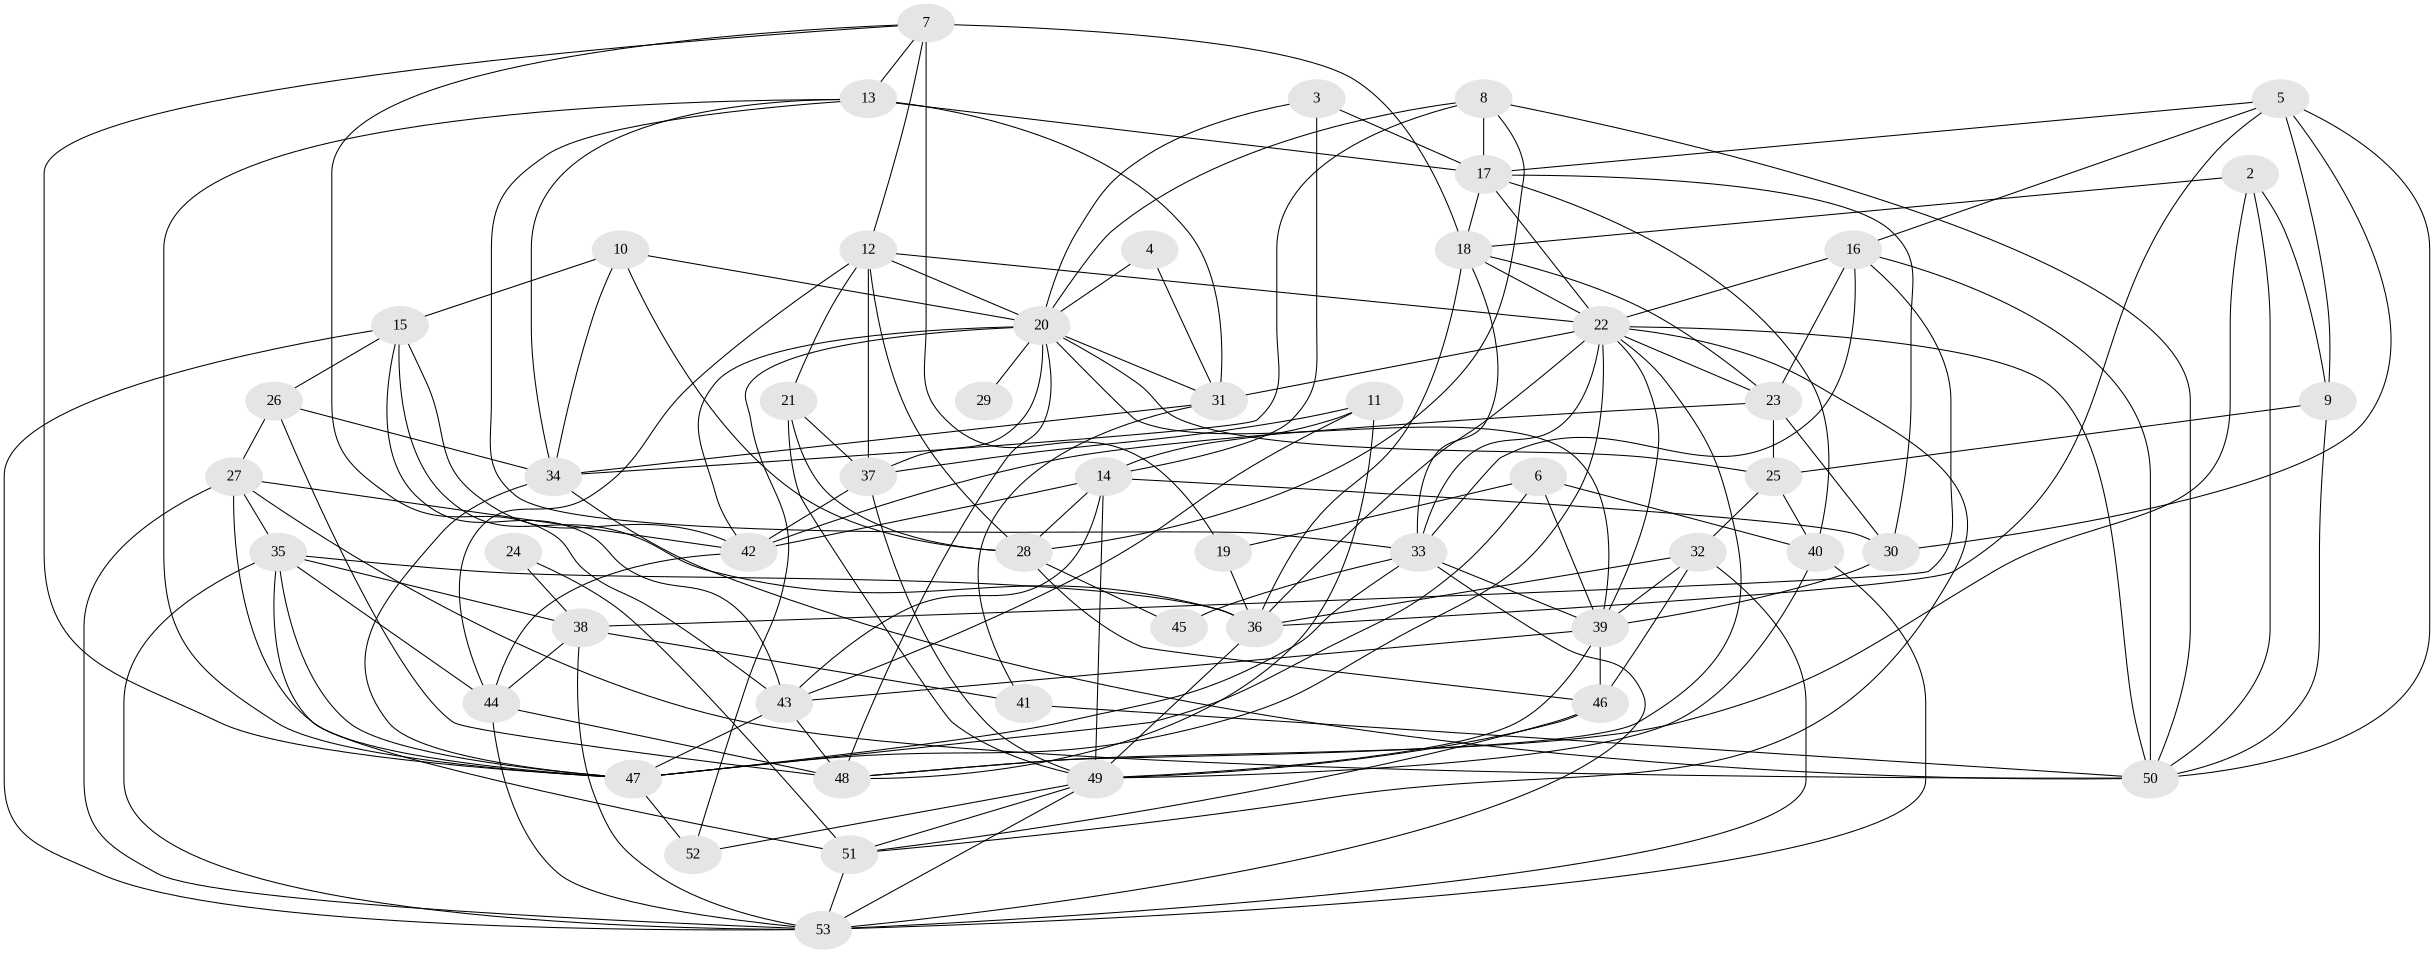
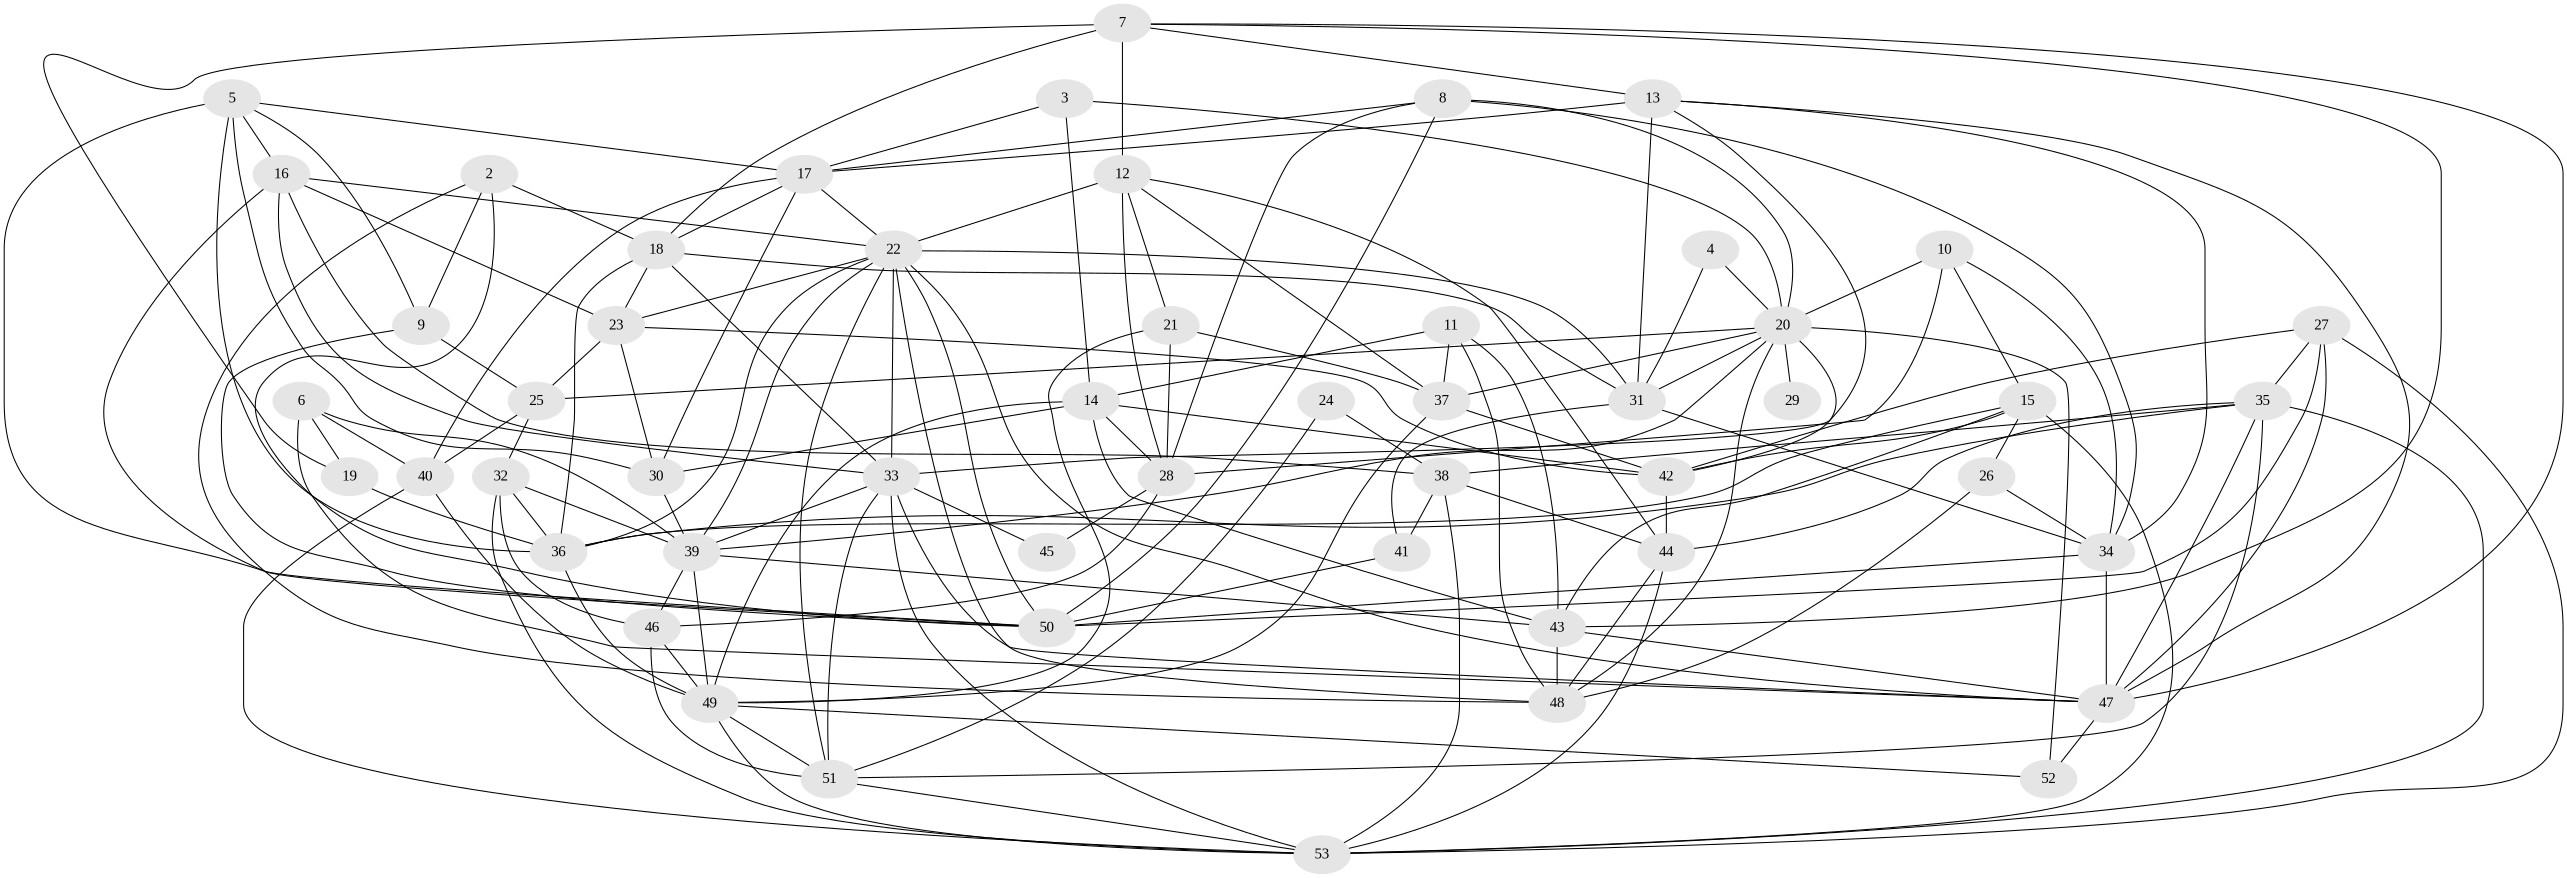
  graph {
    fontname="Liberation Serif"
    node [color=gray90 fontname="Liberation Serif" style=filled]
    edge [fontname="Liberation Serif" weight=1.0]
    10
    15
    20
    28
    34
    36
    43
    42
    26
    53
    2
    9
    18
    48
    50
    25
    31
    33
    23
    3
    14
    17
    30
    49
    40
    22
    39
    37
    29
    52
    4
    41
    5
    16
    38
    6
    19
    47
    46
    7
    12
    13
    21
    44
    8
    45
    32
    11
    51
    27
    24
    35
    10 -- 15
    10 -- 20
    10 -- 28
    10 -- 34
    15 -- 36
    15 -- 43
    15 -- 42
    15 -- 26
    15 -- 53
    20 -- 42
    20 -- 48
    20 -- 25
    20 -- 31
    20 -- 39
    20 -- 37
    20 -- 29 [weight=3.0]
    20 -- 52
    28 -- 46
    28 -- 45
    34 -- 50
    34 -- 47
    36 -- 49
    43 -- 48
    43 -- 47
    42 -- 44
    26 -- 34
    26 -- 48
-   26 -- 27
    2 -- 9
    2 -- 18
    2 -- 48
    2 -- 50
    9 -- 50
    9 -- 25 [weight=2.0]
    18 -- 36 [weight=2.0]
-   18 -- 22 [weight=2.0]
+   18 -- 31 [weight=2.0]
    18 -- 33
    18 -- 23
    25 -- 40
    25 -- 32
    31 -- 34
    31 -- 41
    33 -- 53
    33 -- 39 [weight=2.0]
    33 -- 47
    33 -- 45
+   33 -- 51 [weight=2.0]
    23 -- 42
    23 -- 25
    23 -- 30
    3 -- 20
    3 -- 14
    3 -- 17
    14 -- 28
    14 -- 43 [weight=2.0]
    14 -- 42
    14 -- 30
    14 -- 49
    17 -- 18
    17 -- 30
    17 -- 40
    17 -- 22
    30 -- 39
    49 -- 53
    49 -- 52
    49 -- 51
    40 -- 53
    40 -- 49
    22 -- 36
    22 -- 48
    22 -- 50
    22 -- 31
    22 -- 33
    22 -- 23
    22 -- 39
    22 -- 47
    22 -- 51
    39 -- 43 [weight=2.0]
    39 -- 49
    39 -- 46
    37 -- 42
    37 -- 49
    4 -- 20
    4 -- 31
    41 -- 50
    5 -- 36
    5 -- 9
    5 -- 50
    5 -- 17
    5 -- 30
    5 -- 16
    16 -- 50
    16 -- 33
    16 -- 23
    16 -- 22
    16 -- 38
    38 -- 53
    38 -- 41
    38 -- 44
    6 -- 40
    6 -- 39
    6 -- 19
    6 -- 47
    19 -- 36
    47 -- 52
    46 -- 49
    46 -- 51
    7 -- 43
    7 -- 18 [weight=2.0]
    7 -- 19
    7 -- 47
    7 -- 12
    7 -- 13
-   12 -- 20
    12 -- 28
    12 -- 22 [weight=3.0]
    12 -- 37
    12 -- 21
    12 -- 44
    13 -- 34
    13 -- 31 [weight=2.0]
    13 -- 33
    13 -- 17
    13 -- 47
    21 -- 28
    21 -- 49
    21 -- 37
    44 -- 53
    44 -- 48
    8 -- 20
    8 -- 28
    8 -- 34 [weight=2.0]
    8 -- 50
    8 -- 17
    32 -- 36
    32 -- 53
    32 -- 39
    32 -- 46
    11 -- 43
    11 -- 48
    11 -- 14
    11 -- 37
    51 -- 53
    27 -- 42
    27 -- 53
    27 -- 50
    27 -- 47
    27 -- 35
    24 -- 38
    24 -- 51
    35 -- 36
    35 -- 53
    35 -- 38
    35 -- 47
    35 -- 44
    35 -- 51
  }
